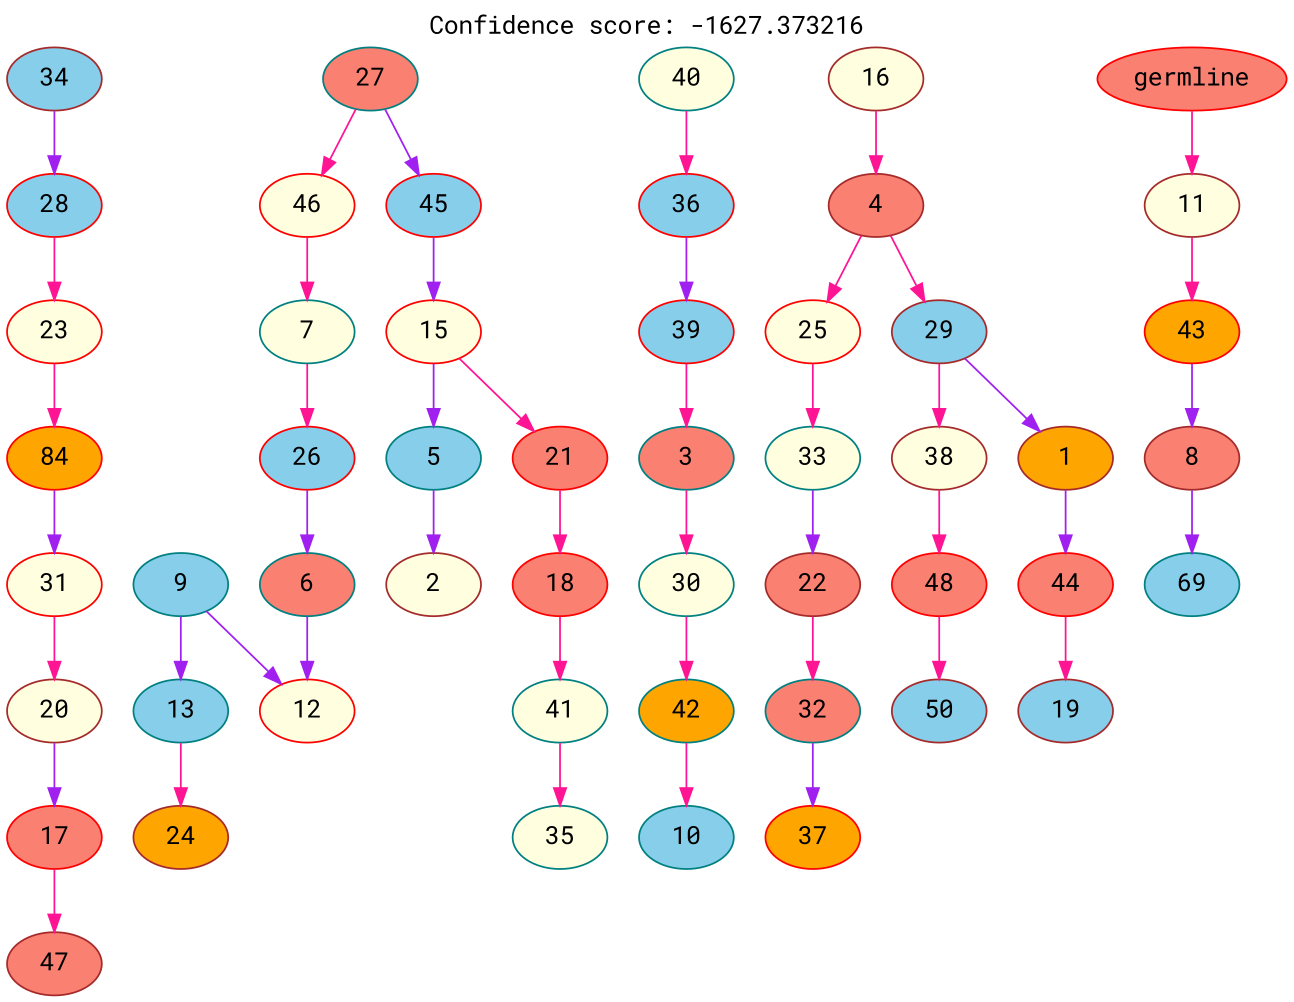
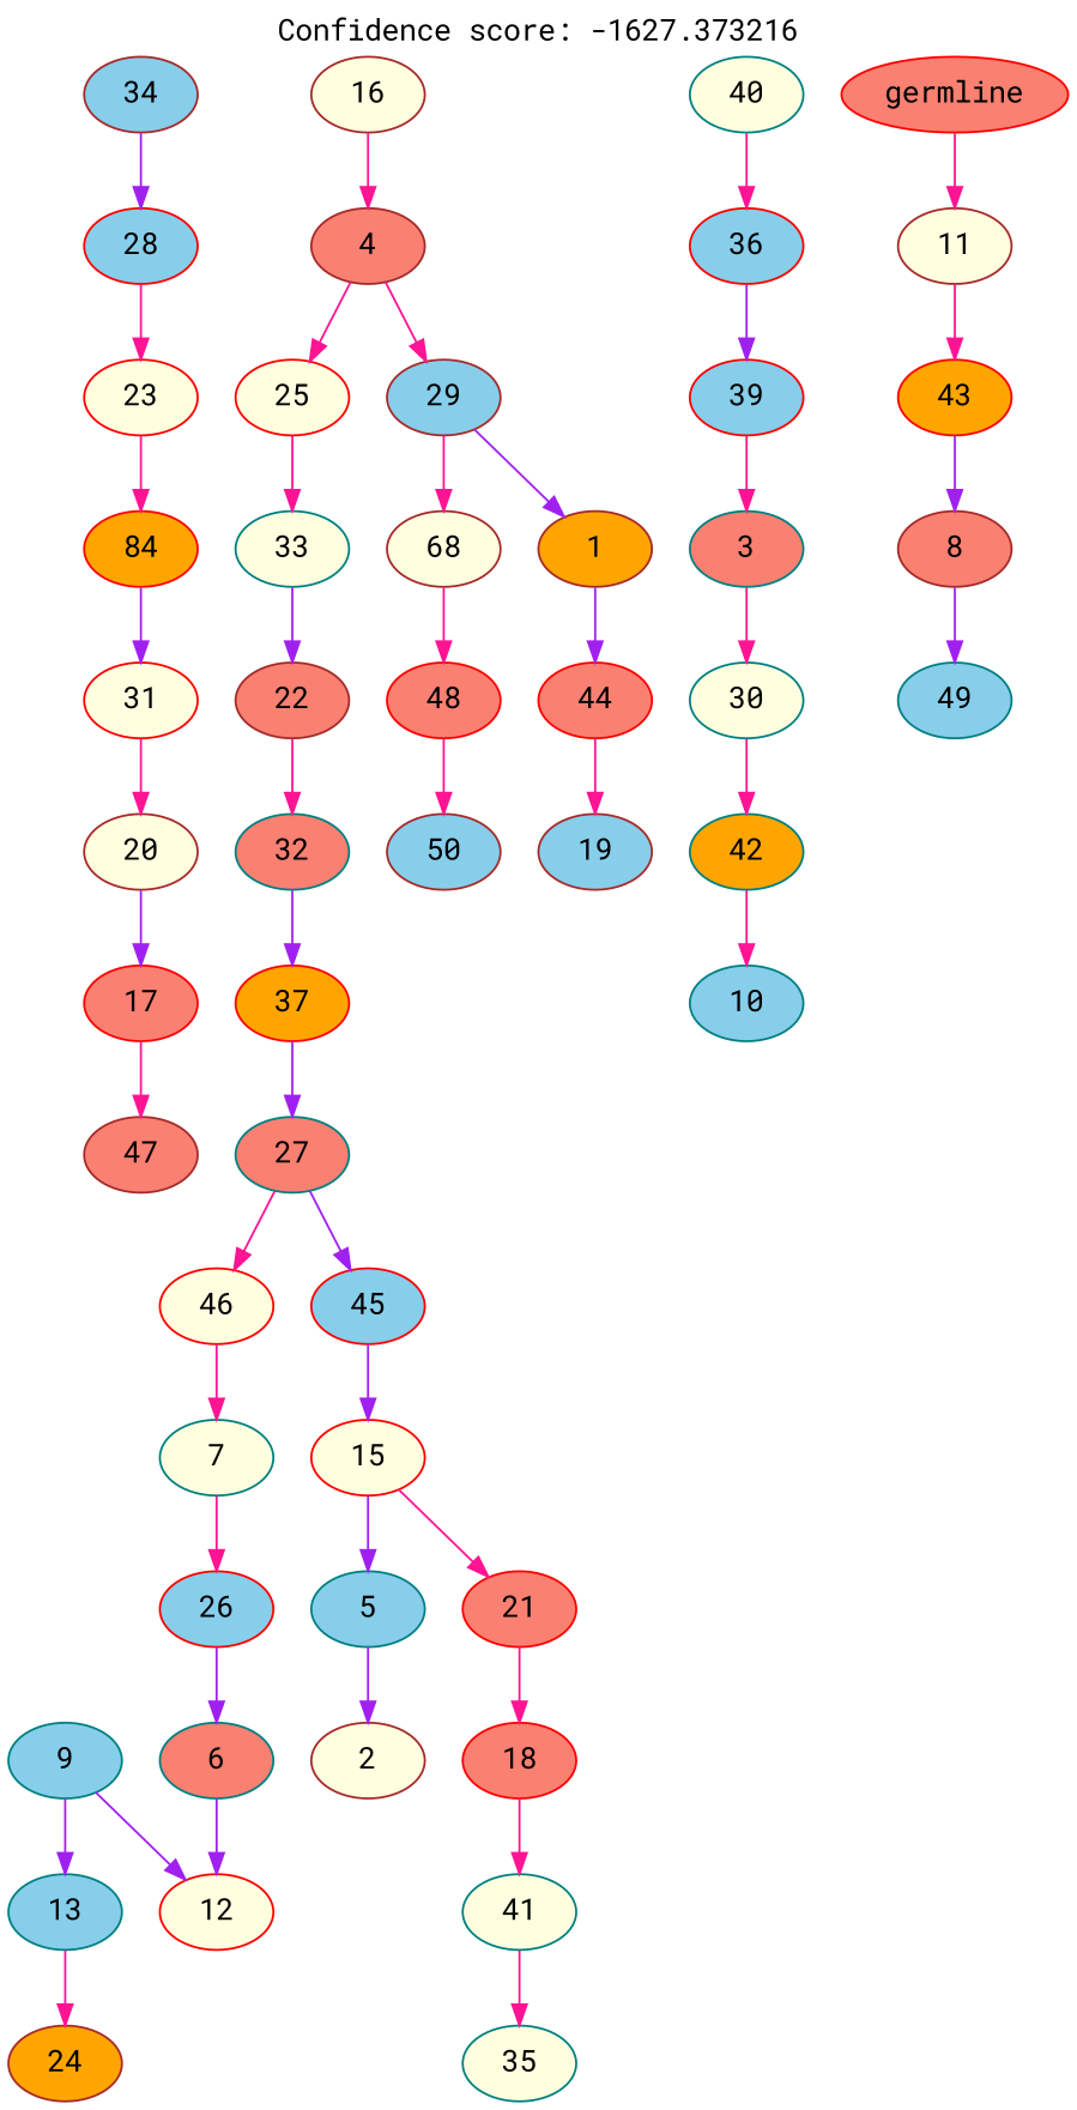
  digraph {
    fontname="Roboto Mono"
    label="Confidence score: -1627.373216"
    labelloc=t
    node [color=red fillcolor=lightyellow fontname="Roboto Mono" style=filled]
    edge [color=deeppink fontname="Roboto Mono"]
    n1 [fillcolor=salmon label=17]
    n2 [color=brown fillcolor=salmon label=47]
    n3 [color=brown label=20]
    n4 [label=31]
    n5 [fillcolor=orange label=84]
    n6 [label=23]
    n7 [fillcolor=skyblue label=28]
    n8 [color=brown fillcolor=skyblue label=34]
    n9 [color=brown fillcolor=orange label=24]
    n10 [color=teal fillcolor=skyblue label=13]
    n11 [color=teal fillcolor=skyblue label=9]
    n12 [label=12]
    n13 [color=teal fillcolor=salmon label=6]
    n14 [fillcolor=skyblue label=26]
    n15 [color=teal label=7]
    n16 [label=46]
    n17 [color=teal fillcolor=orange label=42]
    n18 [color=teal fillcolor=skyblue label=10]
    n19 [color=teal label=30]
    n20 [color=teal fillcolor=salmon label=3]
    n21 [fillcolor=skyblue label=39]
    n22 [fillcolor=skyblue label=36]
    n23 [color=teal label=40]
    n24 [color=brown label=2]
    n25 [color=teal fillcolor=skyblue label=5]
    n26 [color=teal label=41]
    n27 [color=teal label=35]
    n28 [fillcolor=salmon label=18]
    n29 [fillcolor=salmon label=21]
    n30 [label=15]
    n31 [fillcolor=skyblue label=45]
    n32 [color=teal fillcolor=salmon label=27]
    n33 [fillcolor=orange label=37]
    n34 [color=teal fillcolor=salmon label=32]
    n35 [color=brown fillcolor=salmon label=22]
    n36 [color=teal label=33]
    n37 [label=25]
    n38 [fillcolor=salmon label=48]
    n39 [color=brown fillcolor=skyblue label=50]
-   n40 [color=brown label=38]
+   n40 [color=brown label=68]
    n41 [fillcolor=salmon label=44]
    n42 [color=brown fillcolor=skyblue label=19]
    n43 [color=brown fillcolor=orange label=1]
    n44 [color=brown fillcolor=skyblue label=29]
    n45 [color=brown fillcolor=salmon label=4]
    n46 [color=brown label=16]
-   n47 [color=teal fillcolor=skyblue label=69]
+   n47 [color=teal fillcolor=skyblue label=49]
    n48 [color=brown fillcolor=salmon label=8]
    n49 [fillcolor=orange label=43]
    n50 [color=brown label=11]
    n51 [fillcolor=salmon label=germline]
    n1 -> n2
    n3 -> n1 [color=purple]
    n4 -> n3
    n5 -> n4 [color=purple]
    n6 -> n5
    n7 -> n6
    n8 -> n7 [color=purple]
    n10 -> n9
    n11 -> n10 [color=purple]
    n11 -> n12 [color=purple]
    n13 -> n12 [color=purple]
    n14 -> n13 [color=purple]
    n15 -> n14
    n16 -> n15
    n17 -> n18
    n19 -> n17
    n20 -> n19
    n21 -> n20
    n22 -> n21 [color=purple]
    n23 -> n22
    n25 -> n24 [color=purple]
    n26 -> n27
    n28 -> n26
    n29 -> n28
    n30 -> n25 [color=purple]
    n30 -> n29
    n31 -> n30 [color=purple]
    n32 -> n16
    n32 -> n31 [color=purple]
+   n33 -> n32 [color=purple]
    n34 -> n33 [color=purple]
    n35 -> n34
    n36 -> n35 [color=purple]
    n37 -> n36
    n38 -> n39
    n40 -> n38
    n41 -> n42
    n43 -> n41 [color=purple]
    n44 -> n40
    n44 -> n43 [color=purple]
    n45 -> n37
    n45 -> n44
    n46 -> n45
    n48 -> n47 [color=purple]
    n49 -> n48 [color=purple]
    n50 -> n49
    n51 -> n50
  }
